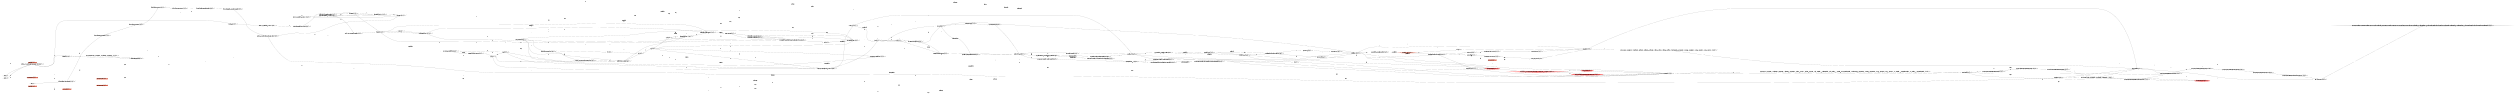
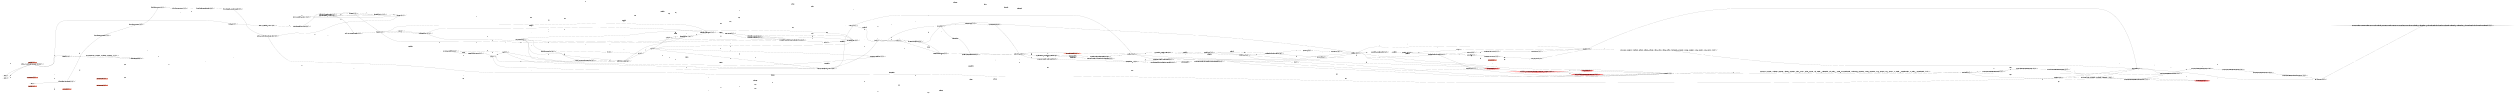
  digraph {
    fontname="DejaVu Serif"
    rankdir=LR
    node [fillcolor=white fontname="DejaVu Serif" shape=ellipse style=filled]
    edge [fontname="DejaVu Serif" style=bold]
    n1 [label="{}@@@60@@@['0', '1', '0']"]
    n2 [label="log.isDebugEnabled()@@@73@@@['1', '1', '0']" shape=diamond]
    n3 [label="requestAttributesEnabled@@@76@@@['1', '1', '0']" shape=diamond]
    n4 [label="log.debug(\"Incoming request \" + request.getRequestURI() + \" with originalRemoteAddr '\" + request.getRemoteAddr() + \"', originalRemoteHost='\" + request.getRemoteHost() + \"', originalSecure='\" + request.isSecure() + \"', originalScheme='\" + request.getScheme() + \"', original(\" + remoteIpHeader + \"(='\" + concatRemoteIpHeaderValue + \"', original(\" + protocolHeader + \"(='\" + (protocolHeader == null? null: request.getHeader(protocolHeader)) + \"' will be seen as newRemoteAddr='\" + xRequest.getRemoteAddr() + \"', newRemoteHost='\" + xRequest.getRemoteHost() + \"', newScheme='\" + xRequest.getScheme() + \"', newSecure='\" + xRequest.isSecure() + \"', new(\" + remoteIpHeader + \"(='\" + xRequest.getHeader(remoteIpHeader) + \"', new(\" + proxiesHeader + \"(='\" + xRequest.getHeader(proxiesHeader) + \"'\")@@@74@@@['1', '1', '0']"]
    n5 [label="newRemoteIpHeaderValue.addFirst(currentRemoteIp)@@@37@@@['1', '1', '0']"]
    n6 [label="idx--@@@35@@@['1', '1', '1']"]
    n7 [label="LinkedList<String> newRemoteIpHeaderValue = new LinkedList<>()@@@39@@@['1', '1', '1']"]
    n8 [label="idx >= 0@@@41@@@['1', '1', '1']" shape=diamond]
    n9 [label="String currentRemoteIp = remoteIpHeaderValue(idx(@@@36@@@['1', '1', '0']"]
    n10 [label="idx >= 0@@@34@@@['1', '1', '0']" shape=diamond]
    n11 [label="idx--@@@42@@@['1', '1', '1']"]
    n12 [label="String currentRemoteIp = remoteIpHeaderValue(idx(@@@43@@@['1', '1', '1']"]
    n13 [label="Enumeration<String> e = request.getHeaders(remoteIpHeader)@@@14@@@['0', '0', '1']"]
    n14 [label="e.hasMoreElements()@@@15@@@['1', '1', '1']" shape=diamond]
    n15 [label="String(( remoteIpHeaderValue = commaDelimitedListToStringArray(concatRemoteIpHeaderValue.toString())@@@22@@@['1', '1', '1']"]
    n16 [label="concatRemoteIpHeaderValue.append(e.nextElement())@@@20@@@['1', '1', '1']"]
    n17 [label="int idx@@@16@@@['1', '1', '0']"]
    n18 [label="concatRemoteIpHeaderValue.length() > 0@@@17@@@['1', '1', '1']" shape=diamond]
    n19 [fillcolor=red label="chain.doFilter(xRequest,response)@@@83@@@['0', '1', '0']"]
    n20 [label="request.setAttribute(AccessLog.REMOTE_ADDR_ATTRIBUTE,request.getRemoteAddr())@@@89@@@['1', '0', '1']"]
    n21 [label="remoteIp != null@@@40@@@['1', '1', '0']" shape=diamond]
    n22 [label="protocolHeader != null@@@64@@@['1', '1', '1']" shape=diamond]
    n23 [label="setPorts(xRequest,httpServerPort)@@@70@@@['1', '1', '0']"]
    n24 [label="String commaDelimitedRemoteIpHeaderValue = listToCommaDelimitedString(newRemoteIpHeaderValue)@@@60@@@['0', '0', '1']"]
    n25 [label="remoteIp != null@@@46@@@['1', '1', '1']" shape=diamond]
    n26 [label="request.setRemoteAddr(remoteIp)@@@47@@@['0', '0', '1']"]
    n27 [label="newRemoteIpHeaderValue.addFirst(currentRemoteIp)@@@44@@@['1', '1', '1']"]
    n28 [label="request.setAttribute(Globals.REMOTE_ADDR_ATTRIBUTE,request.getRemoteAddr())@@@90@@@['0', '0', '1']"]
    n29 [label="proxiesHeaderValue.size() == 0@@@49@@@['1', '1', '1']" shape=diamond]
    n30 [label="protocolHeader != null@@@58@@@['1', '1', '0']" shape=diamond]
    n31 [fillcolor=red label="HttpServletResponse xResponse@@@73@@@['1', '0', '0']"]
    n32 [label="log.isDebugEnabled()@@@79@@@['0', '0', '1']" shape=diamond]
    n33 [label="setPorts(request,httpsServerPort)@@@71@@@['0', '0', '1']"]
    n34 [label="String protocolHeaderValue = request.getHeader(protocolHeader)@@@65@@@['0', '0', '1']"]
-   n35 [fillcolor=tomato label="protocolHeaderValue == null@@@66@@@['0', '0', '1']" shape=diamond]
+   n35 [label="protocolHeaderValue == null@@@66@@@['0', '0', '1']" shape=diamond]
    n36 [label="setPorts(request,httpServerPort)@@@76@@@['0', '0', '1']"]
    n37 [label="request.getCoyoteRequest().getMimeHeaders().setValue(remoteIpHeader).setString(commaDelimitedRemoteIpHeaderValue)@@@61@@@['0', '0', '1']"]
    n38 [label="request.setAttribute(Globals.REMOTE_ADDR_ATTRIBUTE,xRequest.getRemoteAddr())@@@78@@@['1', '1', '0']"]
    n39 [label="request.setAttribute(AccessLog.REMOTE_HOST_ATTRIBUTE,xRequest.getRemoteHost())@@@79@@@['1', '1', '0']"]
    n40 [label="request.setAttribute(AccessLog.REMOTE_ADDR_ATTRIBUTE,xRequest.getRemoteAddr())@@@77@@@['1', '1', '0']"]
    n41 [label="log.debug(\"Skip RemoteIpValve for request \" + request.getRequestURI() + \" with originalRemoteAddr '\" + request.getRemoteAddr() + \"'\")@@@85@@@['1', '1', '1']"]
    n42 [label="request.setAttribute(AccessLog.SERVER_PORT_ATTRIBUTE,Integer.valueOf(xRequest.getServerPort()))@@@81@@@['1', '1', '0']"]
    n43 [label="request.setAttribute(AccessLog.REMOTE_HOST_ATTRIBUTE,request.getRemoteHost())@@@91@@@['0', '0', '1']"]
    n44 [label="requestAttributesEnabled@@@88@@@['0', '0', '1']" shape=diamond]
    n45 [label="request.setAttribute(AccessLog.PROTOCOL_ATTRIBUTE,request.getProtocol())@@@92@@@['0', '0', '1']"]
    n46 [label="request.setAttribute(AccessLog.SERVER_PORT_ATTRIBUTE,Integer.valueOf(request.getServerPort()))@@@93@@@['0', '0', '1']"]
    n47 [fillcolor=red label="xResponse = new XForwardedResponse(response,xRequest.getScheme(),xRequest.getServerPort())@@@75@@@['1', '0', '0']"]
    n48 [fillcolor=red label="xRequest.getScheme() != null && (!xRequest.getScheme().equals(request.getScheme()) || xRequest.getServerPort() != request.getServerPort())@@@74@@@['1', '0', '0']" shape=diamond]
    n49 [fillcolor=red label="xResponse = response@@@78@@@['1', '0', '0']"]
    n50 [label="remoteIp = currentRemoteIp@@@28@@@['1', '1', '1']"]
    n51 [label="request.setRemoteHost(remoteIp)@@@48@@@['0', '0', '1']"]
    n52 [label="proxiesHeaderValue.addFirst(currentRemoteIp)@@@32@@@['1', '1', '1']"]
    n53 [label="internalProxies.matcher(currentRemoteIp).matches()@@@29@@@['0', '0', '1']" shape=diamond]
    n54 [label="String commaDelimitedListOfProxies = listToCommaDelimitedString(proxiesHeaderValue)@@@53@@@['1', '1', '1']"]
    n55 [label="idx--@@@26@@@['0', '0', '1']"]
    n56 [label="xRequest.setHeader(proxiesHeader,commaDelimitedListOfProxies)@@@48@@@['1', '1', '0']"]
    n57 [label="newRemoteIpHeaderValue.size() == 0@@@56@@@['0', '0', '1']" shape=diamond]
    n58 [label="trustedProxies != null && trustedProxies.matcher(currentRemoteIp).matches()@@@31@@@['0', '0', '1']" shape=diamond]
    n59 [label="{}@@@29@@@['0', '0', '1']"]
    n60 [label="idx--@@@19@@@['1', '1', '0']"]
    n61 [label="int idx@@@23@@@['0', '0', '1']"]
    n62 [label="String currentRemoteIp = remoteIpHeaderValue(idx(@@@27@@@['0', '0', '1']"]
    n63 [label="concatRemoteIpHeaderValue.append(\", \")@@@18@@@['1', '1', '1']"]
    n64 [label="idx = remoteIpHeaderValue.length - 1@@@24@@@['1', '1', '1']"]
    n65 [label="remoteIp = currentRemoteIp@@@21@@@['1', '1', '0']"]
    n66 [label="idx >= 0@@@25@@@['1', '1', '1']" shape=diamond]
    n67 [label="internalProxies.matcher(currentRemoteIp).matches()@@@22@@@['0', '1', '0']" shape=diamond]
    n68 [label="internalProxies.matcher(currentRemoteIp).matches()@@@22@@@['1', '0', '0']" shape=diamond]
    n69 [label="log.isDebugEnabled()@@@84@@@['0', '0', '1']" shape=diamond]
    n70 [label="getNext().invoke(request,response)@@@96@@@['0', '0', '1']"]
    n71 [label="request.getCoyoteRequest().getMimeHeaders().removeHeader(proxiesHeader)@@@50@@@['0', '0', '1']"]
    n72 [label="request.getCoyoteRequest().getMimeHeaders().setValue(proxiesHeader).setString(commaDelimitedListOfProxies)@@@54@@@['0', '0', '1']"]
    n73 [label="xRequest.setHeader(remoteIpHeader,commaDelimitedRemoteIpHeaderValue)@@@55@@@['1', '1', '0']"]
-   n74 [label="xRequest.removeHeader(remoteIpHeader)@@@51@@@['1', '1', '0']"]
+   n74 [fillcolor=tomato label="xRequest.removeHeader(remoteIpHeader)@@@51@@@['1', '1', '0']"]
    n75 [label="log.debug(\"Incoming request \" + request.getRequestURI() + \" with originalRemoteAddr '\" + originalRemoteAddr + \"', originalRemoteHost='\" + originalRemoteHost + \"', originalSecure='\" + originalSecure + \"', originalScheme='\" + originalScheme + \"' will be seen as newRemoteAddr='\" + request.getRemoteAddr() + \"', newRemoteHost='\" + request.getRemoteHost() + \"', newScheme='\" + request.getScheme() + \"', newSecure='\" + request.isSecure() + \"'\")@@@80@@@['0', '0', '1']"]
    n76 [label="request.setSecure(false)@@@74@@@['0', '0', '1']"]
    n77 [label="request.getCoyoteRequest().scheme().setString(\"http\")@@@75@@@['0', '0', '1']"]
    n78 [label="{}@@@66@@@['0', '0', '1']"]
    n79 [label="final String originalRemoteIpHeader = request.getHeader(remoteIpHeader)@@@9@@@['0', '0', '1']"]
    n80 [label="internalProxies != null && internalProxies.matcher(originalRemoteAddr).matches()@@@10@@@['0', '0', '1']" shape=diamond]
    n81 [fillcolor=lightgray label="{request.setRemoteAddr(originalRemoteAddr)request.setRemoteHost(originalRemoteHost)request.setSecure(originalSecure)MimeHeaders headers = request.getCoyoteRequest().getMimeHeaders()request.getCoyoteRequest().scheme().setString(originalScheme)request.setServerPort(originalServerPort)if (originalProxiesHeader == null || originalProxiesHeader.length() == 0) {headers.removeHeader(proxiesHeader)}{headers.setValue(proxiesHeader).setString(originalProxiesHeader)}if (originalRemoteIpHeader == null || originalRemoteIpHeader.length() == 0) {headers.removeHeader(remoteIpHeader)}{headers.setValue(remoteIpHeader).setString(originalRemoteIpHeader)}}@@@98@@@['0', '0', '1']"]
    n82 [label="LinkedList<String> proxiesHeaderValue = new LinkedList<>()@@@12@@@['0', '0', '1']"]
    n83 [label="StringBuilder concatRemoteIpHeaderValue = new StringBuilder()@@@13@@@['1', '1', '1']"]
    n84 [label="String remoteIp = null@@@11@@@['1', '1', '1']"]
    n85 [label="protocolHeaderHttpsValue.equalsIgnoreCase(protocolHeaderValue)@@@62@@@['1', '1', '0']" shape=diamond]
    n86 [label="xRequest.setScheme(\"https\")@@@64@@@['1', '1', '0']"]
    n87 [label="xRequest.setSecure(false)@@@68@@@['1', '1', '0']"]
    n88 [label="xRequest.setSecure(true)@@@63@@@['1', '1', '0']"]
    n89 [label="protocolHeaderHttpsValue.equalsIgnoreCase(protocolHeaderValue)@@@68@@@['1', '1', '1']" shape=diamond]
    n90 [label="request.getCoyoteRequest().scheme().setString(\"https\")@@@70@@@['0', '0', '1']"]
    n91 [label="request.setSecure(true)@@@69@@@['0', '0', '1']"]
    n92 [fillcolor=lightgray label="chain.doFilter(request,response)@@@89@@@['1', '1', '0']"]
    n93 [label="final String originalProxiesHeader = request.getHeader(proxiesHeader)@@@8@@@['0', '0', '1']"]
    n94 [label="request.getCoyoteRequest().getMimeHeaders().removeHeader(remoteIpHeader)@@@57@@@['0', '0', '1']"]
    n95 [label="e.hasMoreElements()@@@8@@@['1', '1', '0']" shape=diamond]
    n96 [label="protocolHeaderValue == null@@@60@@@['1', '1', '0']" shape=diamond]
    n97 [label="protocolHeaderValue == null@@@60@@@['1', '0', '0']" shape=diamond]
    n98 [label="String protocolHeaderValue = request.getHeader(protocolHeader)@@@59@@@['1', '1', '0']"]
    n99 [fillcolor=tomato label="Request request@@@2@@@['0', '0', '1']" shape=box]
    n100 [label="final String originalScheme = request.getScheme()@@@5@@@['0', '0', '1']"]
    n101 [label="final boolean originalSecure = request.isSecure()@@@6@@@['0', '0', '1']"]
    n102 [label="final int originalServerPort = request.getServerPort()@@@7@@@['0', '0', '1']"]
    n103 [label="LinkedList<String> proxiesHeaderValue = new LinkedList<>()@@@5@@@['1', '1', '0']"]
    n104 [label="StringBuilder concatRemoteIpHeaderValue = new StringBuilder()@@@6@@@['1', '1', '0']"]
    n105 [label="Enumeration<String> e = request.getHeaders(remoteIpHeader)@@@7@@@['1', '1', '0']"]
    n106 [fillcolor=lightgray label="doFilter['1', '0', '0']" shape=diamond]
    n107 [fillcolor=tomato label="HttpServletResponse response@@@2@@@['1', '0', '0']" shape=box]
    n108 [fillcolor=tomato label="HttpServletRequest request@@@2@@@['1', '1', '0']" shape=box]
    n109 [fillcolor=tomato label="FilterChain chain@@@2@@@['1', '0', '0']" shape=box]
    n110 [label="internalProxies != null && internalProxies.matcher(request.getRemoteAddr()).matches()@@@3@@@['1', '1', '0']" shape=diamond]
    n111 [fillcolor=tomato label="Response response@@@2@@@['0', '0', '1']" shape=box]
    n112 [label="String remoteIp = null@@@4@@@['1', '1', '0']"]
    n113 [label="log.isDebugEnabled()@@@86@@@['1', '1', '0']" shape=diamond]
    n114 [label="final String originalRemoteAddr = request.getRemoteAddr()@@@3@@@['0', '0', '1']"]
    n115 [fillcolor=lightgray label="doFilter['0', '1', '0']" shape=diamond]
    n116 [fillcolor=tomato label="HttpServletResponse response@@@2@@@['0', '1', '0']" shape=box]
    n117 [fillcolor=tomato label="FilterChain chain@@@2@@@['0', '1', '0']" shape=box]
    n118 [label="log.debug(\"Skip RemoteIpFilter for request \" + request.getRequestURI() + \" with originalRemoteAddr '\" + request.getRemoteAddr() + \"'\")@@@87@@@['1', '1', '0']"]
    n119 [label="final String originalRemoteHost = request.getRemoteHost()@@@4@@@['0', '0', '1']"]
    n120 [fillcolor=lightgray label="invoke['0', '0', '1']" shape=diamond]
    n121 [label="concatRemoteIpHeaderValue.length() > 0@@@10@@@['1', '1', '0']" shape=diamond]
    n1 -> n2
    n2 -> n3
    n2 -> n4
    n2 -> n4 [label=true style=dotted]
    n3 -> n19
    n3 -> n20
    n3 -> n38 [label=true style=dotted]
    n3 -> n39 [label=true style=dotted]
    n3 -> n40 [label=true style=dotted]
    n3 -> n40
    n3 -> n41 [label=true style=dotted]
    n3 -> n42 [label=true style=dotted]
    n4 -> n3
    n5 -> n6
    n6 -> n7
    n6 -> n8 [label=idx style=solid]
    n6 -> n9 [label=idx style=solid]
    n6 -> n10 [label=idx style=solid]
    n6 -> n10
    n6 -> n11 [label=idx style=solid]
    n6 -> n12 [label=idx style=solid]
    n7 -> n8
    n7 -> n19 [label=xRequest style=solid]
    n7 -> n20 [label=xRequest style=solid]
    n7 -> n21
    n7 -> n22 [label=xRequest style=solid]
    n7 -> n23 [label=xRequest style=solid]
    n7 -> n24 [label=newRemoteIpHeaderValue style=solid]
    n8 -> n11 [label=true style=dotted]
    n8 -> n11
    n8 -> n12
    n8 -> n12 [label=true style=dotted]
    n8 -> n25
    n8 -> n26 [label=0 style=dashed]
    n8 -> n27 [label=true style=dotted]
    n9 -> n5
    n9 -> n5 [label=currentRemoteIp style=solid]
    n10 -> n5 [label=true style=dotted]
    n10 -> n6 [label=true style=dotted]
    n10 -> n7
    n10 -> n9 [label=true style=dotted]
    n10 -> n9
    n10 -> n50 [label=idx style=solid]
    n11 -> n8 [label=idx style=solid]
    n11 -> n8
    n11 -> n12
    n11 -> n12 [label=idx style=solid]
    n11 -> n51 [label=0 style=dashed]
    n12 -> n25
    n12 -> n25 [label=false style=dotted]
    n12 -> n27 [label=currentRemoteIp style=solid]
    n12 -> n27
    n12 -> n27 [label=true style=dotted]
    n12 -> n56 [label=false style=dotted]
    n13 -> n14
    n14 -> n9 [label=remoteIpHeaderValue style=solid]
    n14 -> n15
    n14 -> n16 [label=remoteIpHeaderValue style=solid]
    n14 -> n16 [label=true style=dotted]
    n14 -> n17
    n14 -> n18 [label=true style=dotted]
    n14 -> n18
    n15 -> n12 [label=remoteIpHeaderValue style=solid]
    n15 -> n60
    n15 -> n61
    n15 -> n62 [label=remoteIpHeaderValue style=solid]
    n16 -> n14
    n16 -> n65
    n16 -> n65 [label=currentRemoteIp style=solid]
    n16 -> n66 [label=currentRemoteIp style=solid]
    n17 -> n18
    n18 -> n6 [label=idx style=solid]
    n18 -> n9 [label=idx style=solid]
    n18 -> n10 [label=idx style=solid]
    n18 -> n16
    n18 -> n16 [label=idx style=solid]
    n18 -> n50 [label=idx style=solid]
    n18 -> n60 [label=idx style=solid]
    n18 -> n63 [label=idx style=solid]
    n18 -> n63 [label=true style=dotted]
    n18 -> n63
    n20 -> n19 [label=0 style=dashed]
    n20 -> n28
    n21 -> n8 [label=true style=dotted]
    n21 -> n8
    n21 -> n11 [label=true style=dotted]
    n21 -> n12 [label=true style=dotted]
    n21 -> n29 [label=true style=dotted]
    n21 -> n30
    n22 -> n2
    n22 -> n31
    n22 -> n32
    n22 -> n33 [label=0 style=dashed]
    n22 -> n34
    n22 -> n34 [label=true style=dotted]
    n22 -> n35 [label=true style=dotted]
    n23 -> n2
    n23 -> n31
    n23 -> n36 [label=0 style=dashed]
    n24 -> n37 [label=commaDelimitedRemoteIpHeaderValue style=solid]
    n24 -> n37
    n25 -> n22
    n25 -> n26
    n25 -> n26 [label=true style=dotted]
    n25 -> n29 [label=true style=dotted]
    n25 -> n51 [label=true style=dotted]
    n25 -> n56 [label=commaDelimitedListOfProxies style=solid]
    n25 -> n56
    n25 -> n57 [label=true style=dotted]
    n26 -> n51
    n27 -> n11
    n27 -> n29
    n27 -> n71 [label=0 style=dashed]
    n28 -> n43
    n29 -> n54 [label=false style=dotted]
    n29 -> n54
    n29 -> n71 [label=true style=dotted]
    n29 -> n71
    n29 -> n72 [label=false style=dotted]
    n29 -> n73 [label=false style=dotted]
    n29 -> n74
    n29 -> n74 [label=true style=dotted]
    n30 -> n2
    n30 -> n31
    n30 -> n96 [label=true style=dotted]
    n30 -> n97 [label=true style=dotted]
    n30 -> n98
    n30 -> n98 [label=true style=dotted]
    n31 -> n48
    n32 -> n44
    n32 -> n75
    n32 -> n75 [label=true style=dotted]
    n33 -> n32
    n34 -> n35
    n34 -> n35 [label=protocolHeaderValue style=solid]
    n34 -> n89 [label=protocolHeaderValue style=solid]
    n35 -> n78
    n35 -> n89 [label=false style=dotted]
    n35 -> n89
    n36 -> n32
    n37 -> n22
    n38 -> n28 [label=0 style=dashed]
    n38 -> n39
    n39 -> n41
    n39 -> n43 [label=0 style=dashed]
    n40 -> n20 [label=0 style=dashed]
    n40 -> n38
    n41 -> n42
    n41 -> n44
    n41 -> n45 [label=0 style=dashed]
    n42 -> n19
    n42 -> n20
    n42 -> n46 [label=0 style=dashed]
    n43 -> n45
    n44 -> n20 [label=true style=dotted]
    n44 -> n20
    n44 -> n28 [label=true style=dotted]
    n44 -> n43 [label=true style=dotted]
    n44 -> n45 [label=true style=dotted]
    n44 -> n46 [label=true style=dotted]
    n44 -> n70
    n45 -> n46
    n46 -> n70
    n47 -> n2
    n47 -> n20 [label=xResponse style=solid]
    n48 -> n47
    n48 -> n47 [label=true style=dotted]
    n48 -> n49
    n48 -> n49 [label=false style=dotted]
    n49 -> n2
    n49 -> n20 [label=xResponse style=solid]
    n50 -> n6 [label=idx style=solid]
    n50 -> n9 [label=idx style=solid]
    n50 -> n25 [label=remoteIp style=solid]
    n50 -> n26 [label=remoteIp style=solid]
    n50 -> n51 [label=remoteIp style=solid]
    n50 -> n52
    n50 -> n53
    n51 -> n29
    n52 -> n10
    n52 -> n54 [label=newRemoteIpHeaderValue style=solid]
    n52 -> n55
    n53 -> n58 [label=false style=dotted]
    n53 -> n58
    n53 -> n59
    n54 -> n72
    n54 -> n72 [label=commaDelimitedListOfProxies style=solid]
    n54 -> n73 [label=commaDelimitedRemoteIpHeaderValue style=solid]
    n54 -> n73
    n55 -> n6 [label=idx style=solid]
    n55 -> n8 [label=idx style=solid]
    n55 -> n11 [label=idx style=solid]
    n55 -> n12 [label=idx style=solid]
    n55 -> n62 [label=idx style=solid]
    n55 -> n66 [label=idx style=solid]
    n55 -> n66
    n56 -> n29
    n56 -> n72 [label=0 style=dashed]
    n57 -> n24
    n57 -> n24 [label=false style=dotted]
    n57 -> n37 [label=false style=dotted]
    n57 -> n94 [label=true style=dotted]
    n57 -> n94
    n58 -> n6 [label=false style=dotted]
    n58 -> n6
    n58 -> n52
    n58 -> n52 [label=true style=dotted]
    n59 -> n55
    n60 -> n6 [label=idx style=solid]
    n60 -> n9 [label=idx style=solid]
    n60 -> n10 [label=idx style=solid]
    n60 -> n16 [label=idx style=solid]
    n60 -> n50 [label=idx style=solid]
    n60 -> n63 [label=idx style=solid]
    n60 -> n63
    n61 -> n64
    n62 -> n50 [label=currentRemoteIp style=solid]
    n62 -> n50
    n62 -> n52 [label=currentRemoteIp style=solid]
    n63 -> n16
    n63 -> n16 [label=true style=dotted]
    n63 -> n52
    n63 -> n60 [label=true style=dotted]
    n63 -> n65 [label=true style=dotted]
    n63 -> n67 [label=true style=dotted]
    n63 -> n68 [label=true style=dotted]
    n64 -> n6 [label=idx style=solid]
    n64 -> n8 [label=idx style=solid]
    n64 -> n11 [label=idx style=solid]
    n64 -> n12 [label=idx style=solid]
    n64 -> n50
    n64 -> n50 [label=false style=dotted]
    n64 -> n55 [label=idx style=solid]
    n64 -> n62 [label=idx style=solid]
    n64 -> n66
    n64 -> n66 [label=idx style=solid]
    n64 -> n66 [label=true style=dotted]
    n65 -> n8 [label=remoteIp style=solid]
    n65 -> n11 [label=remoteIp style=solid]
    n65 -> n21 [label=remoteIp style=solid]
    n65 -> n67
    n65 -> n68
    n66 -> n7
    n66 -> n50 [label=true style=dotted]
    n66 -> n53 [label=true style=dotted]
    n66 -> n55 [label=true style=dotted]
    n66 -> n60
    n66 -> n62
    n66 -> n62 [label=true style=dotted]
    n67 -> n15
    n67 -> n64
    n67 -> n64 [label=false style=dotted]
    n68 -> n15
    n68 -> n64
    n68 -> n64 [label=false style=dotted]
    n69 -> n41 [label=true style=dotted]
    n69 -> n41
    n69 -> n44
    n70 -> n81
    n71 -> n57
    n72 -> n57
    n73 -> n30
    n73 -> n37 [label=0 style=dashed]
    n74 -> n30
    n74 -> n94 [label=0 style=dashed]
    n75 -> n44
    n76 -> n77
    n77 -> n36
    n78 -> n32
    n79 -> n80
    n79 -> n81 [label=originalRemoteIpHeader style=solid]
    n80 -> n7 [label=true style=dotted]
    n80 -> n8 [label=true style=dotted]
    n80 -> n13 [label=true style=dotted]
    n80 -> n14 [label=true style=dotted]
    n80 -> n15 [label=true style=dotted]
    n80 -> n22 [label=true style=dotted]
    n80 -> n25 [label=true style=dotted]
    n80 -> n32 [label=true style=dotted]
    n80 -> n61 [label=true style=dotted]
    n80 -> n64 [label=true style=dotted]
    n80 -> n66 [label=true style=dotted]
    n80 -> n69 [label=false style=dotted]
    n80 -> n69
    n80 -> n82 [label=true style=dotted]
    n80 -> n83 [label=true style=dotted]
    n80 -> n84 [label=true style=dotted]
    n80 -> n84
    n82 -> n54 [label=proxiesHeaderValue style=solid]
    n82 -> n83
    n83 -> n13
    n83 -> n95
    n84 -> n21 [label=remoteIp style=solid]
    n84 -> n26 [label=remoteIp style=solid]
    n84 -> n51 [label=remoteIp style=solid]
    n84 -> n82
    n84 -> n83
    n85 -> n22 [label=true style=dotted]
    n85 -> n23 [label=false style=dotted]
    n85 -> n86 [label=true style=dotted]
    n85 -> n87 [label=false style=dotted]
    n85 -> n87
    n85 -> n88
    n85 -> n88 [label=true style=dotted]
    n85 -> n89 [label=false style=dotted]
    n86 -> n22
    n86 -> n90 [label=0 style=dashed]
    n87 -> n76 [label=0 style=dashed]
    n87 -> n89
    n88 -> n86
    n88 -> n91 [label=0 style=dashed]
    n89 -> n23
    n89 -> n33 [label=true style=dotted]
    n89 -> n36 [label=false style=dotted]
    n89 -> n76 [label=false style=dotted]
    n89 -> n76
    n89 -> n77 [label=false style=dotted]
    n89 -> n77 [label=0 style=dashed]
    n89 -> n90 [label=true style=dotted]
    n89 -> n91 [label=true style=dotted]
    n89 -> n91
    n90 -> n33
    n91 -> n90
    n93 -> n79
    n93 -> n81 [label=originalProxiesHeader style=solid]
    n94 -> n22
    n95 -> n14
    n95 -> n83 [label=true style=dotted]
    n95 -> n121 [label=true style=dotted]
    n95 -> n121
    n96 -> n1
    n96 -> n31
    n96 -> n85 [label=false style=dotted]
    n96 -> n85
    n97 -> n85 [label=false style=dotted]
    n97 -> n85
    n97 -> n96
    n98 -> n85 [label=protocolHeaderValue style=solid]
    n98 -> n96 [label=protocolHeaderValue style=solid]
    n98 -> n96
    n98 -> n97 [label=protocolHeaderValue style=solid]
    n98 -> n97
    n99 -> n33 [label=request style=solid]
    n99 -> n36 [label=request style=solid]
    n99 -> n70 [label=request style=solid]
    n100 -> n75 [label=originalScheme style=solid]
    n100 -> n81 [label=originalScheme style=solid]
    n100 -> n101
    n101 -> n75 [label=originalSecure style=solid]
    n101 -> n81 [label=originalSecure style=solid]
    n101 -> n102
    n102 -> n81 [label=originalServerPort style=solid]
    n102 -> n93
    n103 -> n25 [label=proxiesHeaderValue style=solid]
    n103 -> n104
    n104 -> n4 [label=concatRemoteIpHeaderValue style=solid]
    n104 -> n105
    n105 -> n95
    n106 -> n107 [label=true style=dotted]
    n106 -> n108 [label=true style=dotted]
    n106 -> n109 [label=true style=dotted]
    n106 -> n110
    n107 -> n47 [label=response style=solid]
    n107 -> n49 [label=response style=solid]
    n107 -> n92 [label=response style=solid]
    n108 -> n7 [label=request style=solid]
    n108 -> n92 [label=request style=solid]
    n108 -> n111 [label=0 style=dashed]
    n110 -> n2 [label=true style=dotted]
    n110 -> n3 [label=true style=dotted]
    n110 -> n7 [label=true style=dotted]
    n110 -> n10 [label=true style=dotted]
    n110 -> n14 [label=true style=dotted]
    n110 -> n17 [label=true style=dotted]
    n110 -> n18 [label=true style=dotted]
    n110 -> n19 [label=true style=dotted]
    n110 -> n20 [label=true style=dotted]
    n110 -> n21 [label=true style=dotted]
    n110 -> n30 [label=true style=dotted]
    n110 -> n31 [label=true style=dotted]
    n110 -> n48 [label=true style=dotted]
    n110 -> n52 [label=true style=dotted]
    n110 -> n63 [label=true style=dotted]
    n110 -> n92 [label=false style=dotted]
    n110 -> n95 [label=true style=dotted]
    n110 -> n103 [label=true style=dotted]
    n110 -> n104 [label=true style=dotted]
    n110 -> n105 [label=true style=dotted]
    n110 -> n112 [label=true style=dotted]
    n110 -> n112
    n110 -> n113
    n110 -> n113 [label=false style=dotted]
    n110 -> n114 [label=0 style=dashed]
    n111 -> n70 [label=response style=solid]
    n112 -> n8 [label=remoteIp style=solid]
    n112 -> n11 [label=remoteIp style=solid]
-   n112 -> n61 [label=remoteIp style=solid]
+   n112 -> n21 [label=remoteIp style=solid]
    n112 -> n103
    n113 -> n92
    n113 -> n118 [label=true style=dotted]
    n113 -> n118
    n114 -> n75 [label=originalRemoteAddr style=solid]
    n114 -> n81 [label=originalRemoteAddr style=solid]
    n114 -> n119
    n115 -> n108 [label=true style=dotted]
    n115 -> n110
    n115 -> n116 [label=true style=dotted]
    n115 -> n117 [label=true style=dotted]
    n116 -> n19 [label=response style=solid]
    n116 -> n92 [label=response style=solid]
    n118 -> n92
    n119 -> n75 [label=originalRemoteHost style=solid]
    n119 -> n81 [label=originalRemoteHost style=solid]
    n119 -> n100
    n120 -> n99 [label=true style=dotted]
    n120 -> n111 [label=true style=dotted]
    n120 -> n114
    n121 -> n83
    n121 -> n84 [label=true style=dotted]
    n121 -> n84
  }
